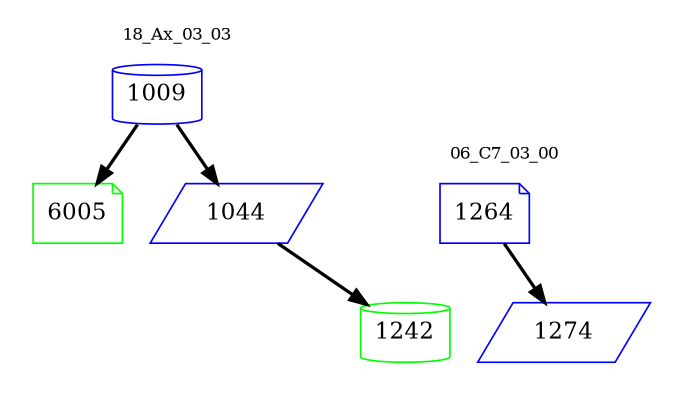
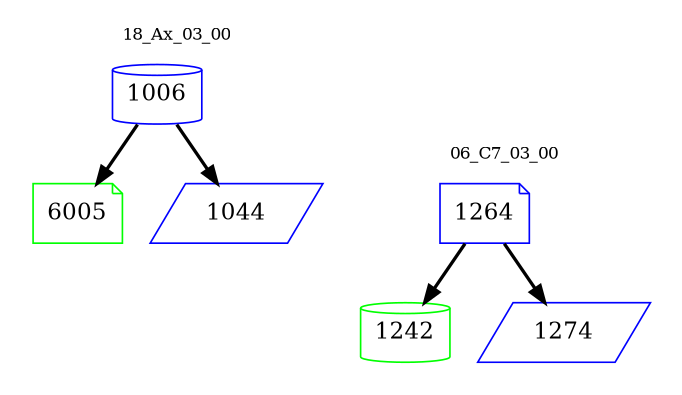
  digraph {
    node [color=blue shape=cylinder]
    edge [color=black style=bold]
-   n1 [label=1009]
+   n1 [label=1006]
    n2 [color=green label=6005 shape=note]
    n3 [label=1044 shape=parallelogram]
    n4 [label=1264 shape=note]
    n5 [color=green label=1242]
    n6 [label=1274 shape=parallelogram]
    subgraph cluster_1 {
      color=white
      fontsize=10
-     label="18_Ax_03_03"
+     label="18_Ax_03_00"
      n1
      n2
      n3
    }
    subgraph cluster_2 {
      color=white
      fontsize=10
      label="06_C7_03_00"
      n4
      n5
      n6
    }
    n1 -> n2
    n1 -> n3
-   n3 -> n5
+   n4 -> n5
    n4 -> n6
  }
